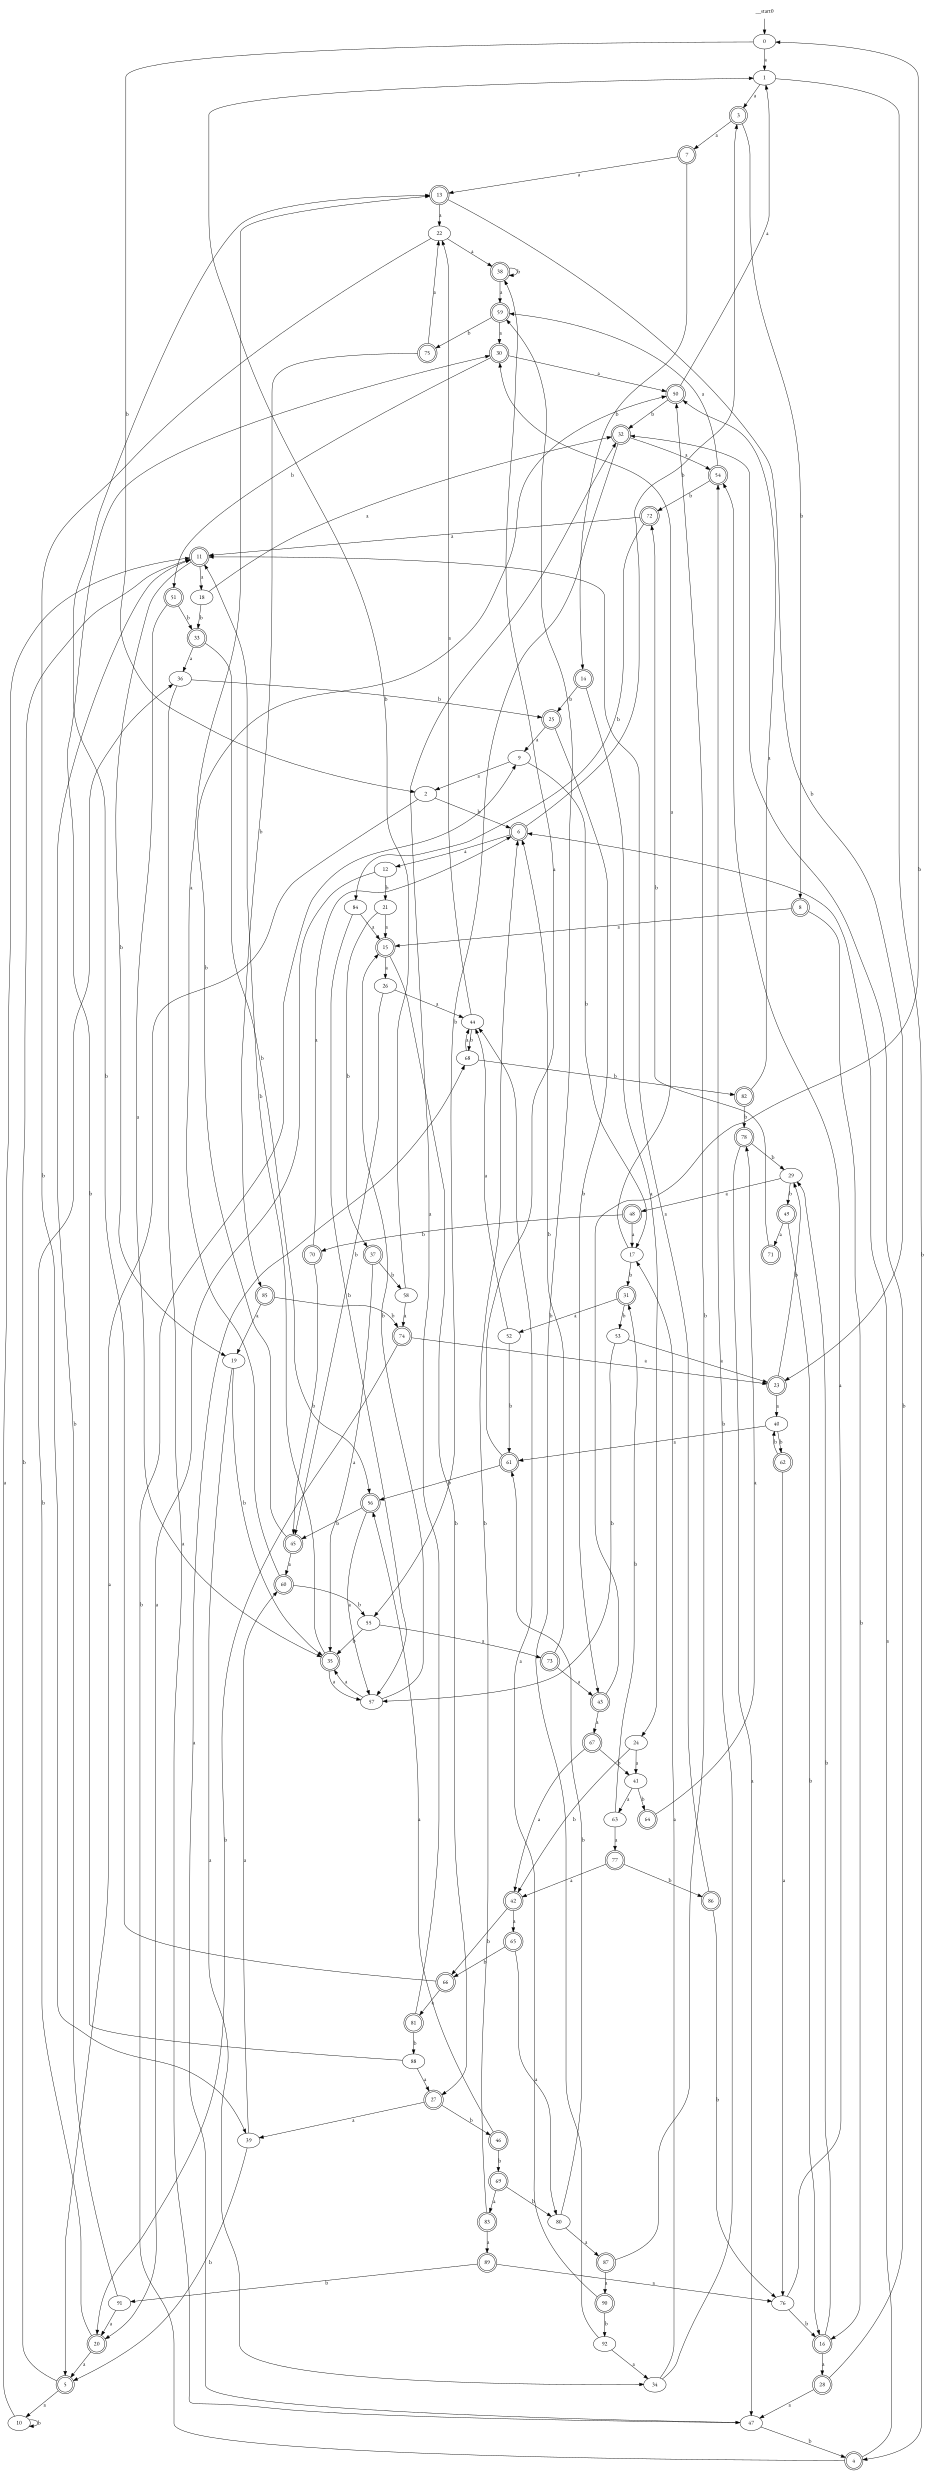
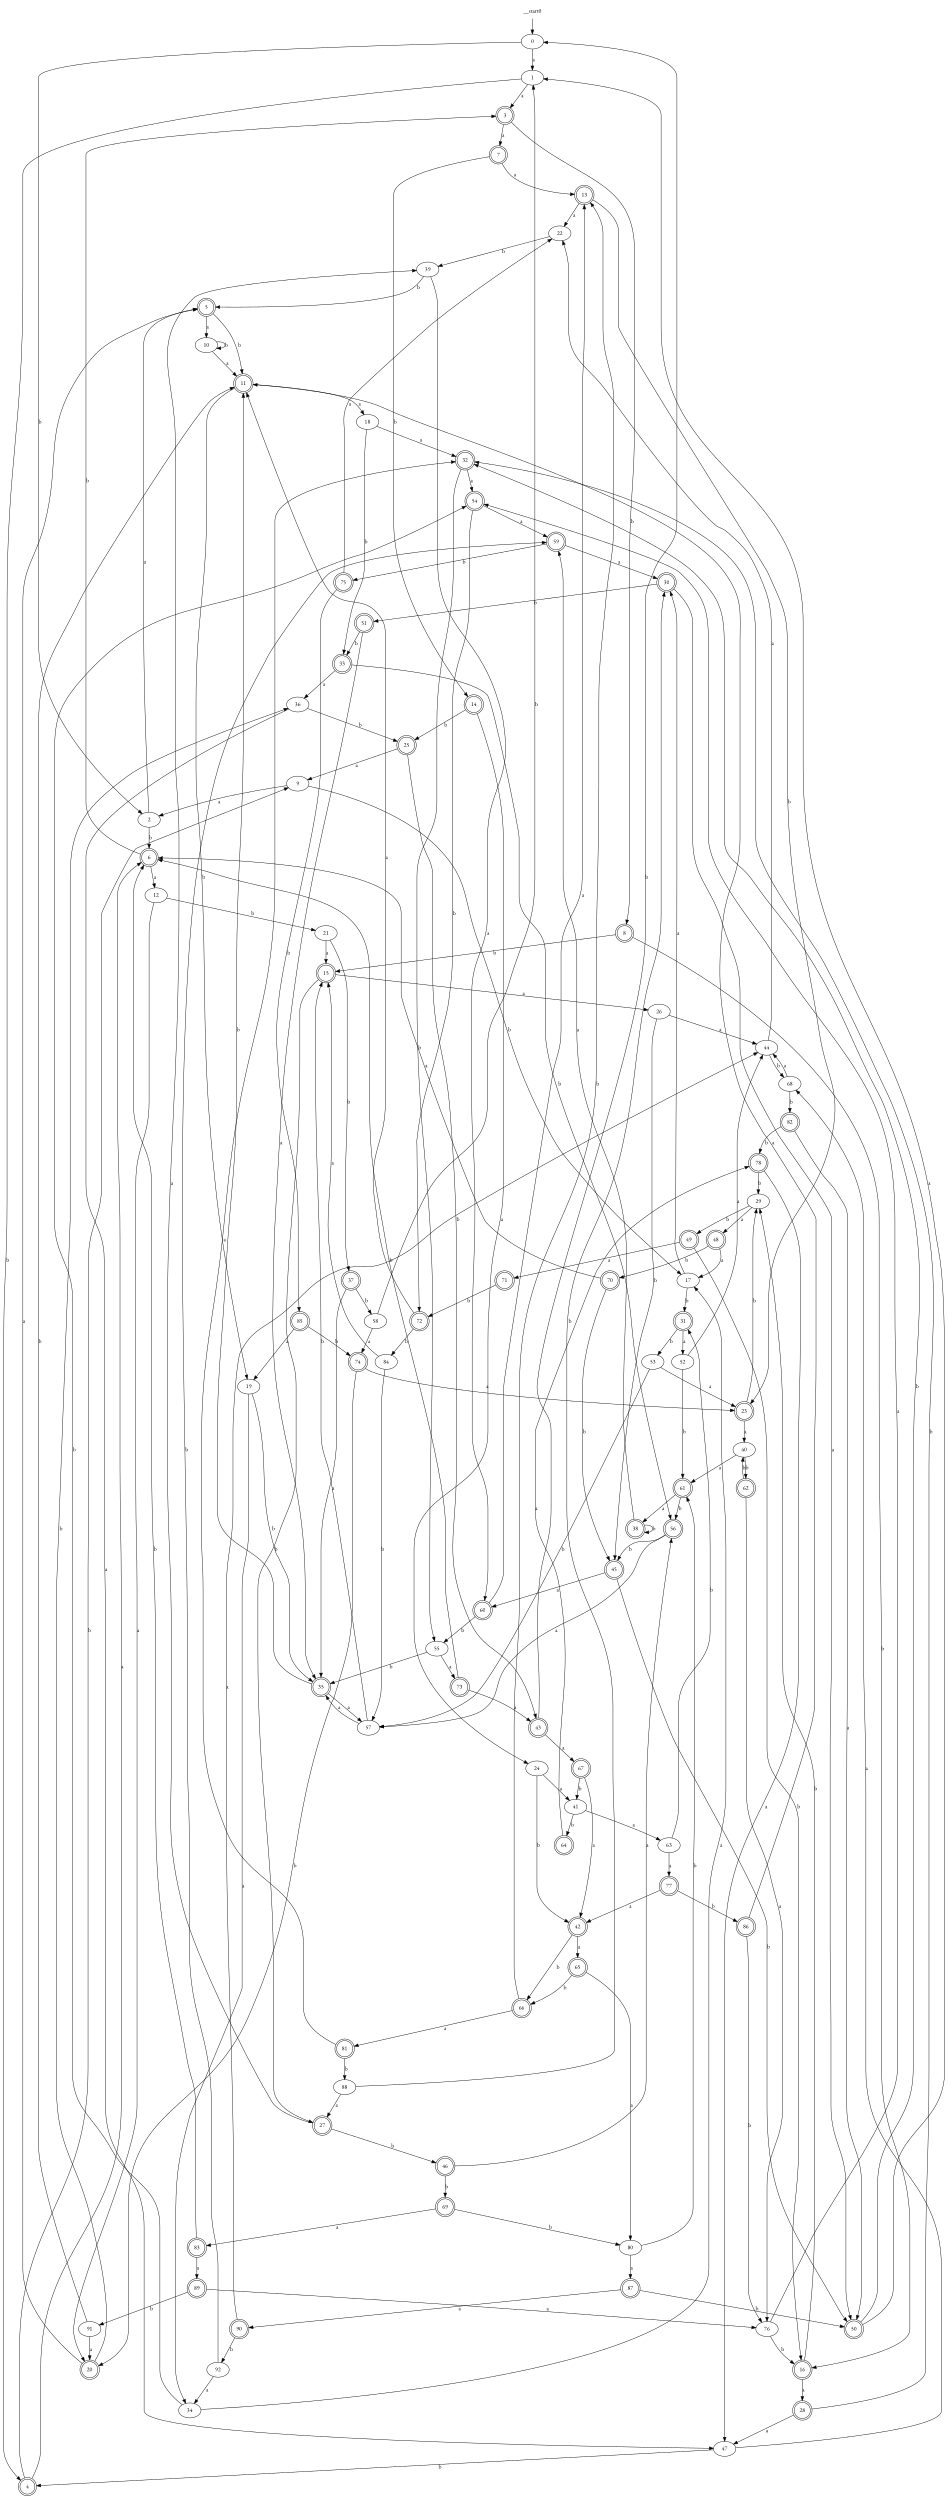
  digraph {
    fontname="EB Garamond"
    node [fontname="EB Garamond" shape=doublecircle]
    edge [fontname="EB Garamond"]
    __start0 [shape=none]
    0 [shape=ellipse]
    1 [shape=""]
    2 [shape=""]
    3
    4
    5
    6
    7
    8
    9 [shape=""]
    10 [shape=""]
    11
    12 [shape=""]
    13
    14
    15
    16
    17 [shape=""]
    18 [shape=""]
    19 [shape=""]
    20
    21 [shape=""]
    22 [shape=""]
    23
    24 [shape=""]
    25
    26 [shape=""]
    27
    28
    29 [shape=""]
    30
    31
    32
    33
    34 [shape=""]
    35
    36 [shape=""]
    37
    38
    39 [shape=""]
    40 [shape=ellipse]
    41 [shape=""]
    42
    43
    44 [shape=""]
    45
    46
    47 [shape=""]
    48
    49
    50
    51
    52 [shape=""]
    53 [shape=""]
    54
    55 [shape=""]
    56
    57 [shape=""]
    58 [shape=""]
    59
    60
    61
    62
    63 [shape=""]
    64
    65
    66
    67
    68 [shape=""]
    69
    70
    71
    72
    73
    74
    75
    76 [shape=""]
    77
    78
    80 [shape=""]
    81
    82
    83
    84 [shape=""]
    85
    86
    87
    88 [shape=""]
    89
    90
    91 [shape=""]
    92 [shape=""]
    __start0 -> 0
    0 -> 1 [label=a]
    0 -> 2 [label=b]
    1 -> 3 [label=a]
    1 -> 4 [label=b]
    2 -> 5 [label=a]
    2 -> 6 [label=b]
    3 -> 7 [label=a]
    3 -> 8 [label=b]
    4 -> 6 [label=a]
    4 -> 9 [label=b]
    5 -> 10 [label=a]
    5 -> 11 [label=b]
    6 -> 3 [label=b]
    6 -> 12 [label=a]
    7 -> 13 [label=a]
    7 -> 14 [label=b]
-   8 -> 15 [label=a]
+   8 -> 15 [label=b]
    8 -> 16 [label=b]
    9 -> 2 [label=a]
    9 -> 17 [label=b]
    10 -> 10 [label=b]
    10 -> 11 [label=a]
    11 -> 18 [label=a]
    11 -> 19 [label=b]
    12 -> 20 [label=a]
    12 -> 21 [label=b]
    13 -> 22 [label=a]
    13 -> 23 [label=b]
    14 -> 24 [label=a]
    14 -> 25 [label=b]
    15 -> 26 [label=a]
    15 -> 27 [label=b]
    16 -> 28 [label=a]
    16 -> 29 [label=b]
    17 -> 30 [label=a]
    17 -> 31 [label=b]
    18 -> 32 [label=a]
    18 -> 33 [label=b]
    19 -> 34 [label=a]
    19 -> 35 [label=b]
    20 -> 5 [label=a]
    20 -> 36 [label=b]
    21 -> 15 [label=a]
    21 -> 37 [label=b]
-   22 -> 38 [label=a]
    22 -> 39 [label=b]
    23 -> 29 [label=b]
    23 -> 40 [label=a]
    24 -> 41 [label=a]
    24 -> 42 [label=b]
    25 -> 9 [label=a]
    25 -> 43 [label=b]
    26 -> 44 [label=a]
    26 -> 45 [label=b]
    27 -> 39 [label=a]
    27 -> 46 [label=b]
    28 -> 32 [label=b]
    28 -> 47 [label=a]
    29 -> 48 [label=a]
    29 -> 49 [label=b]
    30 -> 50 [label=a]
    30 -> 51 [label=b]
    31 -> 52 [label=a]
    31 -> 53 [label=b]
    32 -> 54 [label=a]
    32 -> 55 [label=b]
    33 -> 36 [label=a]
    33 -> 56 [label=b]
    34 -> 17 [label=a]
    34 -> 54 [label=b]
    35 -> 11 [label=b]
    35 -> 57 [label=a]
    36 -> 25 [label=b]
    36 -> 47 [label=a]
    37 -> 35 [label=a]
    37 -> 58 [label=b]
    38 -> 38 [label=b]
    38 -> 59 [label=a]
    39 -> 5 [label=b]
    39 -> 60 [label=a]
    40 -> 61 [label=a]
    40 -> 62 [label=b]
    41 -> 63 [label=a]
    41 -> 64 [label=b]
    42 -> 65 [label=a]
    42 -> 66 [label=b]
    43 -> 0 [label=b]
    43 -> 67 [label=a]
    44 -> 22 [label=a]
    44 -> 68 [label=b]
    45 -> 50 [label=b]
    45 -> 60 [label=a]
    46 -> 56 [label=a]
    46 -> 69 [label=b]
    47 -> 4 [label=b]
    47 -> 68 [label=a]
    48 -> 17 [label=a]
    48 -> 70 [label=b]
    49 -> 16 [label=b]
    49 -> 71 [label=a]
    50 -> 1 [label=a]
    50 -> 32 [label=b]
    51 -> 33 [label=b]
    51 -> 35 [label=a]
    52 -> 44 [label=a]
    52 -> 61 [label=b]
    53 -> 23 [label=a]
    53 -> 57 [label=b]
    54 -> 59 [label=a]
    54 -> 72 [label=b]
    55 -> 35 [label=b]
    55 -> 73 [label=a]
    56 -> 45 [label=b]
    56 -> 57 [label=a]
    57 -> 15 [label=b]
    57 -> 35 [label=a]
    58 -> 1 [label=b]
    58 -> 74 [label=a]
    59 -> 30 [label=a]
    59 -> 75 [label=b]
    60 -> 13 [label=a]
    60 -> 55 [label=b]
    61 -> 38 [label=a]
    61 -> 56 [label=b]
    62 -> 40 [label=b]
    62 -> 76 [label=a]
    63 -> 31 [label=b]
    63 -> 77 [label=a]
    64 -> 78 [label=a]
    65 -> 66 [label=b]
    65 -> 80 [label=a]
    66 -> 13 [label=b]
    66 -> 81 [label=a]
    67 -> 41 [label=b]
    67 -> 42 [label=a]
    68 -> 44 [label=a]
    68 -> 82 [label=b]
    69 -> 80 [label=b]
    69 -> 83 [label=a]
    70 -> 6 [label=a]
    70 -> 45 [label=b]
    71 -> 72 [label=b]
    72 -> 11 [label=a]
    72 -> 84 [label=b]
    73 -> 6 [label=b]
    73 -> 43 [label=a]
    74 -> 20 [label=b]
    74 -> 23 [label=a]
    75 -> 22 [label=a]
    75 -> 85 [label=b]
    76 -> 16 [label=b]
    76 -> 54 [label=a]
    77 -> 42 [label=a]
    77 -> 86 [label=b]
    78 -> 29 [label=b]
    78 -> 47 [label=a]
    80 -> 61 [label=b]
    80 -> 87 [label=a]
    81 -> 32 [label=a]
    81 -> 88 [label=b]
    82 -> 50 [label=a]
    82 -> 78 [label=b]
    83 -> 6 [label=b]
    83 -> 89 [label=a]
    84 -> 15 [label=a]
    84 -> 57 [label=b]
    85 -> 19 [label=a]
    85 -> 74 [label=b]
    86 -> 11 [label=a]
    86 -> 76 [label=b]
    87 -> 50 [label=b]
    87 -> 90 [label=a]
    88 -> 27 [label=a]
    88 -> 30 [label=b]
    89 -> 76 [label=a]
    89 -> 91 [label=b]
    90 -> 44 [label=a]
    90 -> 92 [label=b]
    91 -> 11 [label=b]
    91 -> 20 [label=a]
    92 -> 34 [label=a]
    92 -> 59 [label=b]
  }
